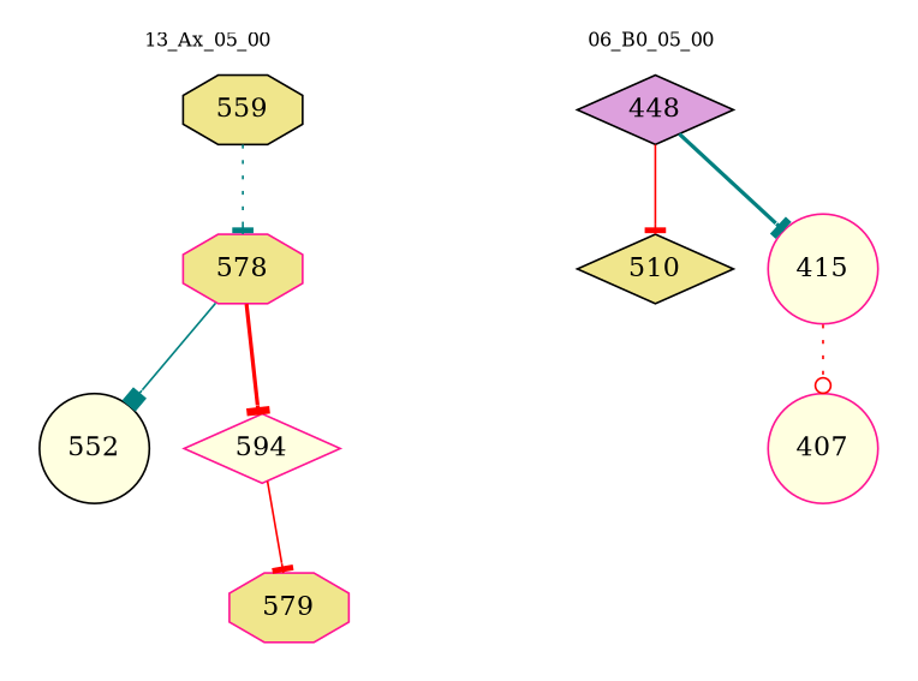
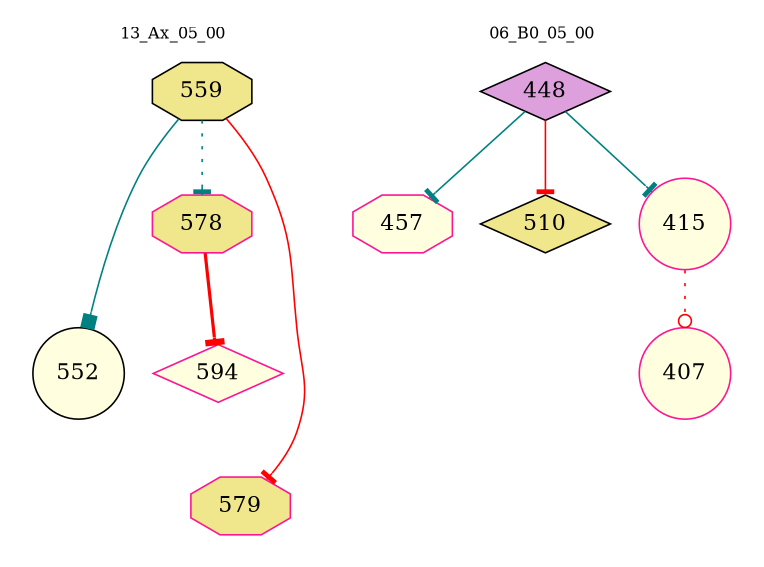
  digraph {
    node [color=deeppink fillcolor=lightyellow shape=octagon style=filled]
    edge [arrowhead=tee color=teal style=solid]
    n1 [color=black fillcolor=khaki label=559]
    n2 [color=black label=552 shape=circle]
    n3 [fillcolor=khaki label=578]
    n4 [fillcolor=khaki label=579]
    n5 [label=594 shape=diamond]
    n6 [color=black fillcolor=plum label=448 shape=diamond]
+   n7 [label=457]
    n8 [color=black fillcolor=khaki label=510 shape=diamond]
    n9 [label=415 shape=circle]
    n10 [label=407 shape=circle]
    subgraph cluster_1 {
      color=white
      fontsize=10
      label="13_Ax_05_00"
      n1
      n2
      n3
      n4
      n5
    }
    subgraph cluster_2 {
      color=white
      fontsize=10
      label="06_B0_05_00"
      n6
+     n7
      n8
      n9
      n10
    }
-   n3 -> n2 [arrowhead=box]
+   n1 -> n2 [arrowhead=box]
    n1 -> n3 [style=dotted]
-   n5 -> n4 [color=red]
+   n1 -> n4 [color=red]
    n3 -> n5 [color=red style=bold]
+   n6 -> n7
    n6 -> n8 [color=red]
-   n6 -> n9 [style=bold]
+   n6 -> n9
    n9 -> n10 [arrowhead=odot color=red style=dotted]
  }
